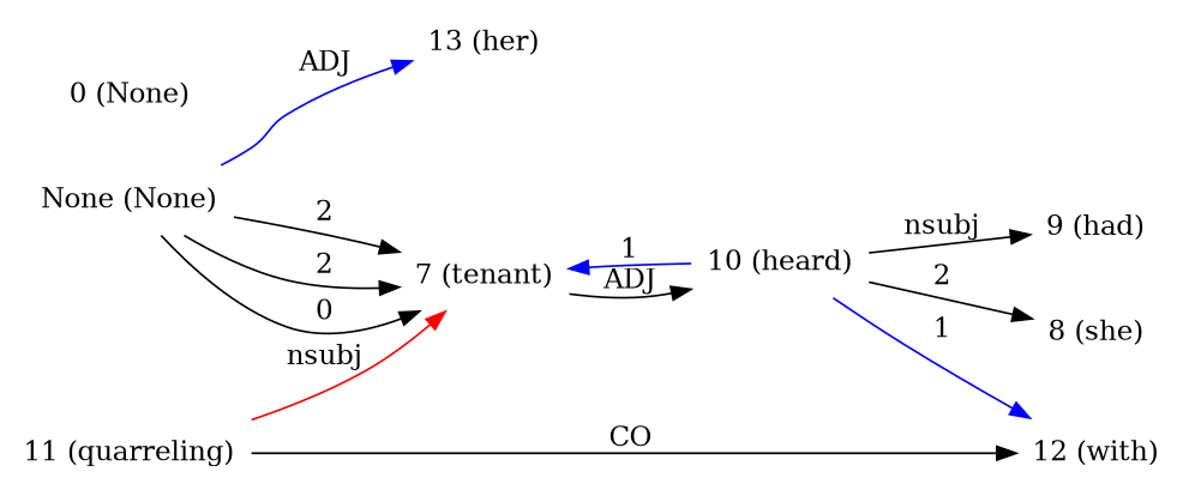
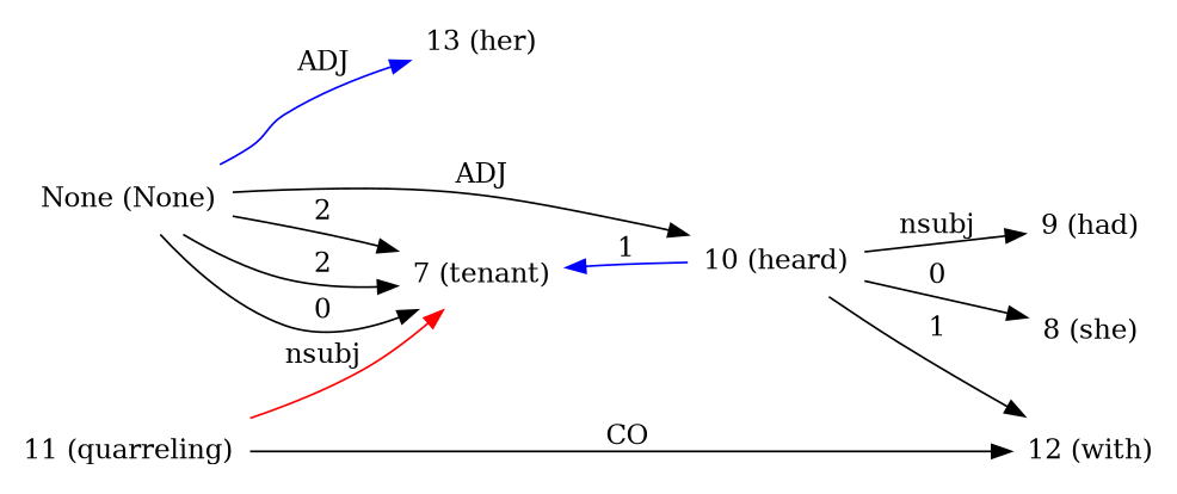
  digraph {
    rankdir=LR
    node [shape=plaintext]
    edge [dir=forward]
    n1 [label="None (None)"]
    n2 [label="7 (tenant)"]
    n3 [label="13 (her)"]
    n4 [label="10 (heard)"]
    n5 [label="8 (she)"]
    n6 [label="9 (had)"]
    n7 [label="12 (with)"]
-   n8 [label="0 (None)"]
    n9 [label="11 (quarreling)"]
    n1 -> n2 [label=2]
    n1 -> n2 [label=2]
    n1 -> n2 [label=0]
    n1 -> n3 [color=blue label=ADJ]
-   n2 -> n4 [label=ADJ]
+   n1 -> n4 [label=ADJ]
    n4 -> n2 [color=blue label=1]
-   n4 -> n5 [label=2]
+   n4 -> n5 [label=0]
    n4 -> n6 [label=nsubj]
-   n4 -> n7 [color=blue label=1]
+   n4 -> n7 [color=black label=1]
    n9 -> n2 [color=red label=nsubj]
    n9 -> n7 [label=CO]
  }
